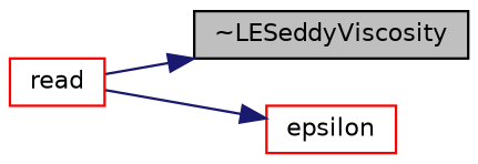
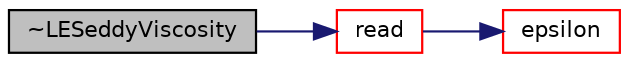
  digraph {
    rankdir=LR
    node [color=red fontname=Helvetica fontsize=10 shape=record]
    edge [color=midnightblue fontname=Helvetica fontsize=10 labelfontname=Helvetica labelfontsize=10 style=solid]
    n1 [color=black fillcolor=grey75 fontcolor=black height=0.2 label="~LESeddyViscosity" style=filled width=0.4]
    n2 [height=0.2 label=read width=0.4]
    n3 [height=0.2 label=epsilon width=0.4]
-   n2 -> n1
+   n1 -> n2
    n2 -> n3
  }
